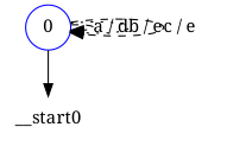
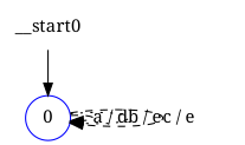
  digraph {
    fontname="Noto Serif"
    node [fontname="Noto Serif"]
    edge [style=dashed fontname="Noto Serif"]
    __start0 [shape=none color=deeppink]
    n2 [label=0 shape=circle color=blue]
-   n2 -> __start0 [style=solid]
+   __start0 -> n2 [style=solid]
    n2 -> n2 [label="a / d"]
    n2 -> n2 [label="b / e" style=dotted]
    n2 -> n2 [label="c / e"]
  }
